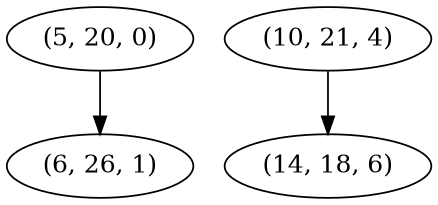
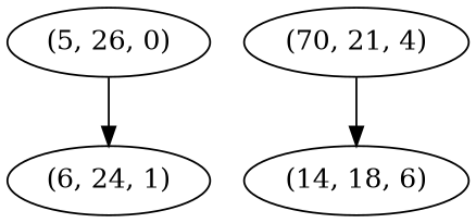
  digraph {
-   "(5, 26, 0)" [label="(5, 20, 0)"]
-   "(6, 24, 1)" [label="(6, 26, 1)"]
-   "(10, 21, 4)"
+   "(5, 26, 0)"
+   "(6, 24, 1)"
+   "(10, 21, 4)" [label="(70, 21, 4)"]
    "(14, 18, 6)"
    "(5, 26, 0)" -> "(6, 24, 1)"
    "(10, 21, 4)" -> "(14, 18, 6)"
  }
